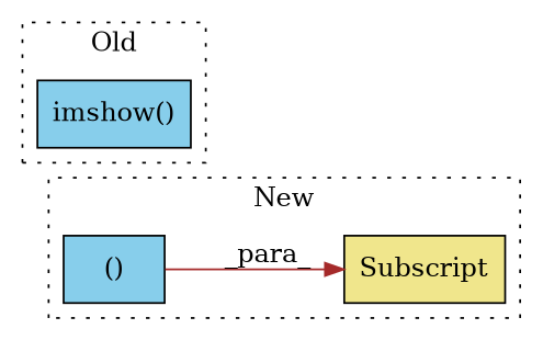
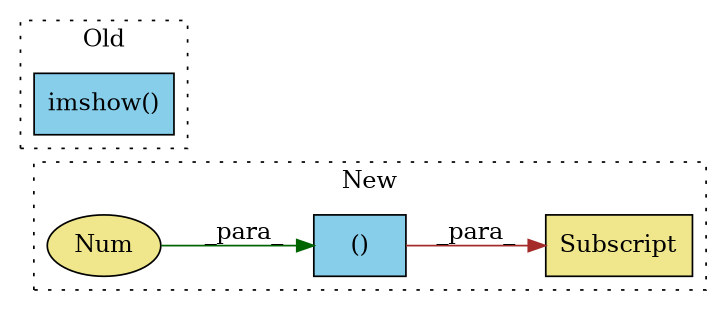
  digraph {
    rankdir=LR
    node [shape=box style=filled fillcolor=skyblue]
    n1 [a=54 l=3 label="()" s=4752]
+   n2 [a=76 l=1 label=Num s=4754 shape=ellipse fillcolor=khaki]
    n3 [a=63 l="14,0" label=Subscript s="4742,0" fillcolor=khaki]
    n4 [a=75 l="11,1" label="imshow()" s="4556,4581"]
    subgraph cluster_1 {
      label=New
      style=dotted
      n1
+     n2
      n3
    }
    subgraph cluster_2 {
      label=Old
      style=dotted
      n4
    }
    n1 -> n3 [label=_para_ color=brown]
+   n2 -> n1 [label=_para_ color=darkgreen]
  }
